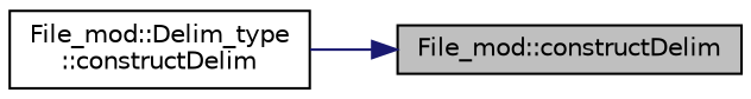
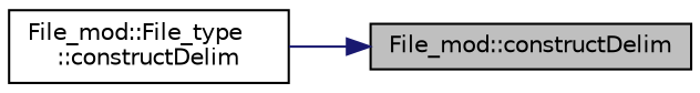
  digraph {
    rankdir=RL
    node [color=black fontname=Helvetica fontsize=10 shape=record style=filled]
    n1 [fillcolor=grey75 fontcolor=black height=0.2 label="File_mod::constructDelim" width=0.4]
-   n2 [fillcolor=white height=0.2 label="File_mod::Delim_type\l::constructDelim" width=0.4]
+   n2 [fillcolor=white height=0.2 label="File_mod::File_type\l::constructDelim" width=0.4]
    n1 -> n2 [color=midnightblue dir=back fontname=Helvetica fontsize=10 labelfontname=Helvetica labelfontsize=10 style=solid]
  }
